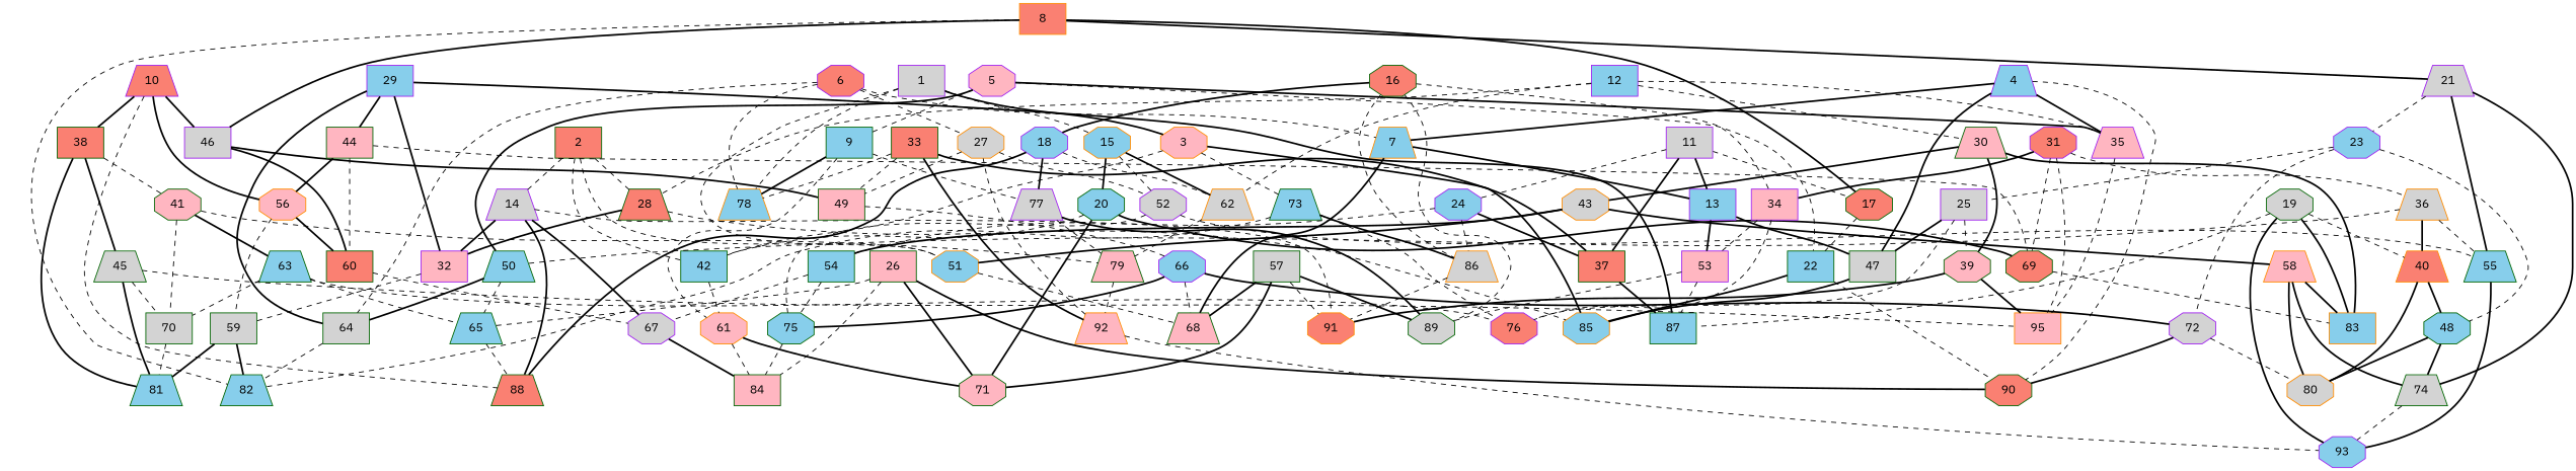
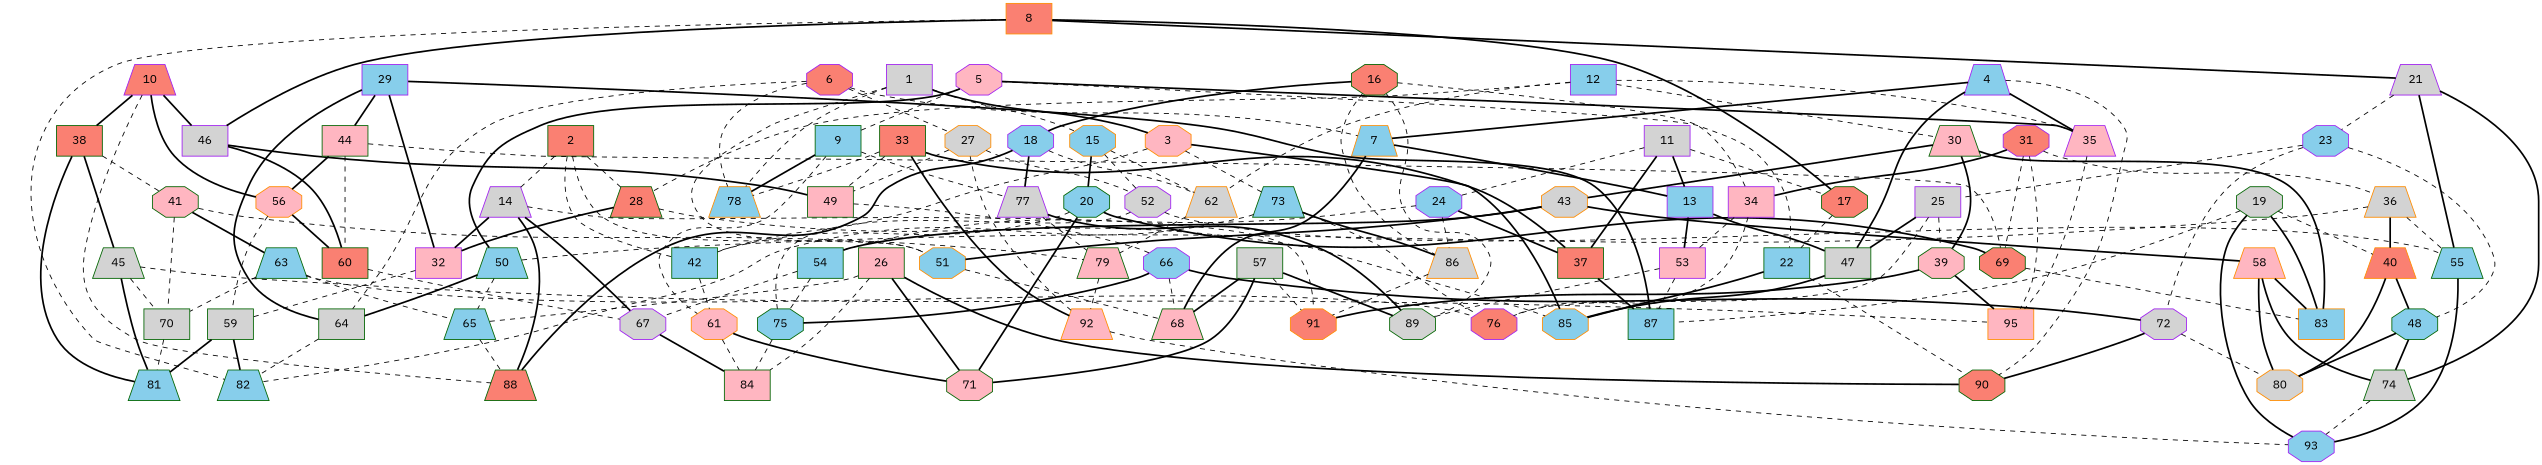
  graph {
    fontname="IBM Plex Sans"
    node [color=darkgreen fillcolor=skyblue fontname="IBM Plex Sans" shape=octagon style=filled]
    edge [fontname="IBM Plex Sans" style=dashed]
    1 [color=purple fillcolor=lightgrey shape=box]
    3 [color=darkorange fillcolor=lightpink]
    15 [color=darkorange]
    51 [color=darkorange]
    78 [color=darkorange shape=trapezium]
    42 [shape=box]
    73 [shape=trapezium]
    85 [color=darkorange]
    62 [color=darkorange fillcolor=lightgrey shape=trapezium]
    20
    52 [color=purple fillcolor=lightgrey]
    68 [fillcolor=lightpink shape=trapezium]
    2 [fillcolor=salmon shape=box]
    14 [color=purple fillcolor=lightgrey shape=trapezium]
    28 [fillcolor=salmon shape=trapezium]
    88 [fillcolor=salmon shape=trapezium]
    32 [color=purple fillcolor=lightpink shape=box]
    67 [color=purple fillcolor=lightgrey]
    91 [color=darkorange fillcolor=salmon]
    61 [color=darkorange fillcolor=lightpink]
    82 [shape=trapezium]
    86 [color=darkorange fillcolor=lightgrey shape=trapezium]
    76 [color=purple fillcolor=salmon]
    4 [color=purple shape=trapezium]
    7 [color=darkorange shape=trapezium]
    35 [color=purple fillcolor=lightpink shape=trapezium]
    47 [fillcolor=lightgrey shape=box]
    90 [fillcolor=salmon]
    13 [color=purple shape=box]
    n30 [color=darkorange fillcolor=lightpink label=95 shape=box]
    5 [color=purple fillcolor=lightpink]
    9 [shape=box]
    22 [shape=box]
    50 [shape=trapezium]
    77 [color=purple fillcolor=lightgrey shape=trapezium]
    64 [fillcolor=lightgrey shape=box]
    65 [shape=trapezium]
    6 [color=purple fillcolor=salmon]
    27 [color=darkorange fillcolor=lightgrey]
    49 [fillcolor=lightpink shape=box]
    92 [color=darkorange fillcolor=lightpink shape=trapezium]
    53 [color=purple fillcolor=lightpink shape=box]
    8 [color=darkorange fillcolor=salmon shape=box]
    17 [fillcolor=salmon]
    21 [color=purple fillcolor=lightgrey shape=trapezium]
    46 [color=purple fillcolor=lightgrey shape=box]
    23 [color=purple]
    55 [shape=trapezium]
    74 [fillcolor=lightgrey shape=trapezium]
    60 [fillcolor=salmon shape=box]
    71 [fillcolor=lightpink]
    84 [fillcolor=lightpink shape=box]
    89 [fillcolor=lightgrey]
    79 [fillcolor=lightpink shape=trapezium]
    10 [color=purple fillcolor=salmon shape=trapezium]
    38 [fillcolor=salmon shape=box]
    56 [color=darkorange fillcolor=lightpink]
    41 [fillcolor=lightpink]
    45 [fillcolor=lightgrey shape=trapezium]
    81 [shape=trapezium]
    59 [fillcolor=lightgrey shape=box]
    11 [color=purple fillcolor=lightgrey shape=box]
    24 [color=purple]
    37 [fillcolor=salmon shape=box]
    54 [shape=box]
    87 [shape=box]
    12 [color=purple shape=box]
    30 [fillcolor=lightpink shape=trapezium]
    83 [color=darkorange shape=box]
    39 [fillcolor=lightpink]
    43 [color=darkorange fillcolor=lightgrey]
    69 [fillcolor=salmon]
    75
    16 [fillcolor=salmon]
    18 [color=purple]
    34 [color=purple fillcolor=lightpink shape=box]
    19 [fillcolor=lightgrey]
    40 [color=darkorange fillcolor=salmon shape=trapezium]
    93 [color=purple]
    48
    80 [color=darkorange fillcolor=lightgrey]
    25 [color=purple fillcolor=lightgrey shape=box]
    72 [color=purple fillcolor=lightgrey]
    26 [fillcolor=lightpink shape=box]
    66 [color=purple]
    29 [color=purple shape=box]
    44 [fillcolor=lightpink shape=box]
    58 [color=darkorange fillcolor=lightpink shape=trapezium]
    31 [color=purple fillcolor=salmon]
    36 [color=darkorange fillcolor=lightgrey shape=trapezium]
    33 [fillcolor=salmon shape=box]
    63 [shape=trapezium]
    70 [fillcolor=lightgrey shape=box]
    57 [fillcolor=lightgrey shape=box]
    1 -- 3 [style=bold]
    1 -- 15
    1 -- 51
    1 -- 78
    3 -- 42
    3 -- 73
    3 -- 85 [style=bold]
-   15 -- 62 [style=bold]
+   15 -- 62
    15 -- 20 [style=bold]
    15 -- 52
    51 -- 68
    42 -- 61
    73 -- 82
    73 -- 86 [style=bold]
    73 -- 76
    62 -- 79
    20 -- 42
    20 -- 71 [style=bold]
    20 -- 69 [style=bold]
    52 -- 55
    52 -- 75
    2 -- 51
    2 -- 42
    2 -- 14
    2 -- 28
    14 -- 88 [style=bold]
    14 -- 32 [style=bold]
    14 -- 67 [style=bold]
    14 -- 91
    28 -- 85
    28 -- 32 [style=bold]
    32 -- 59
    67 -- 84 [style=bold]
    61 -- 71 [style=bold]
    61 -- 84
    86 -- 91
    4 -- 7 [style=bold]
    4 -- 35 [style=bold]
    4 -- 47 [style=bold]
    4 -- 90
    7 -- 68 [style=bold]
    7 -- 13 [style=bold]
    35 -- n30
    47 -- 85 [style=bold]
    13 -- 47 [style=bold]
    13 -- 53 [style=bold]
    5 -- 35 [style=bold]
    5 -- 9
    5 -- 22
    5 -- 50 [style=bold]
    9 -- 78 [style=bold]
    9 -- 61
    9 -- 77
    22 -- 85 [style=bold]
    22 -- 90
    50 -- 64 [style=bold]
    50 -- 65
    77 -- 89 [style=bold]
    77 -- 79
    64 -- 82
    65 -- 88
    6 -- 78
    6 -- 7
    6 -- 64
    6 -- 27
    27 -- 52
    27 -- 49
    27 -- 92
    49 -- 66
    92 -- 93
    53 -- 89
    53 -- 87
    8 -- 82
    8 -- 17 [style=bold]
    8 -- 21 [style=bold]
    8 -- 46 [style=bold]
    17 -- 22
    21 -- 23
    21 -- 55 [style=bold]
    21 -- 74 [style=bold]
    46 -- 49 [style=bold]
    46 -- 60 [style=bold]
    23 -- 48
    23 -- 25
    23 -- 72
    55 -- 93 [style=bold]
    74 -- 93
    60 -- 67
    79 -- 92
    10 -- 88
    10 -- 46 [style=bold]
    10 -- 38 [style=bold]
    10 -- 56 [style=bold]
    38 -- 41
    38 -- 45 [style=bold]
    38 -- 81 [style=bold]
    56 -- 60 [style=bold]
    56 -- 59
    41 -- 79
    41 -- 63 [style=bold]
    41 -- 70
    45 -- n30
    45 -- 81 [style=bold]
    45 -- 70
    59 -- 82 [style=bold]
    59 -- 81 [style=bold]
    11 -- 13 [style=bold]
    11 -- 17
    11 -- 24
    11 -- 37 [style=bold]
    24 -- 86
    24 -- 37 [style=bold]
    24 -- 54
    37 -- 87 [style=bold]
    54 -- 67
    54 -- 75
    12 -- 62
    12 -- 28
    12 -- 35
    12 -- 30
    30 -- 83 [style=bold]
    30 -- 39 [style=bold]
    30 -- 43 [style=bold]
    39 -- 91 [style=bold]
    39 -- n30 [style=bold]
    43 -- 51 [style=bold]
    43 -- 54 [style=bold]
    43 -- 58 [style=bold]
    69 -- 83
    75 -- 84
    16 -- 86
    16 -- 89
    16 -- 18 [style=bold]
    16 -- 34
    18 -- 62
    18 -- 88 [style=bold]
    18 -- 77 [style=bold]
    34 -- 76
    34 -- 53
    19 -- 87
    19 -- 83 [style=bold]
    19 -- 40
    19 -- 93 [style=bold]
    40 -- 48 [style=bold]
    40 -- 80 [style=bold]
    48 -- 74 [style=bold]
    48 -- 80 [style=bold]
    25 -- 76
    25 -- 47 [style=bold]
    25 -- 39
    72 -- 90 [style=bold]
    72 -- 80
    26 -- 90 [style=bold]
    26 -- 65
    26 -- 71 [style=bold]
    26 -- 84
    66 -- 68
    66 -- 75 [style=bold]
    66 -- 72 [style=bold]
    29 -- 32 [style=bold]
    29 -- 64 [style=bold]
    29 -- 87 [style=bold]
    29 -- 44 [style=bold]
    44 -- 60
    44 -- 56 [style=bold]
    44 -- 69
    58 -- 74 [style=bold]
    58 -- 83 [style=bold]
    58 -- 80 [style=bold]
    31 -- n30
    31 -- 69
    31 -- 34 [style=bold]
    31 -- 36
    36 -- 50
    36 -- 55
    36 -- 40 [style=bold]
    33 -- 78
    33 -- 49
    33 -- 92 [style=bold]
    33 -- 37 [style=bold]
    63 -- 76
    63 -- 65
    63 -- 70
    70 -- 81
    57 -- 68 [style=bold]
    57 -- 91
    57 -- 71 [style=bold]
    57 -- 89 [style=bold]
  }
